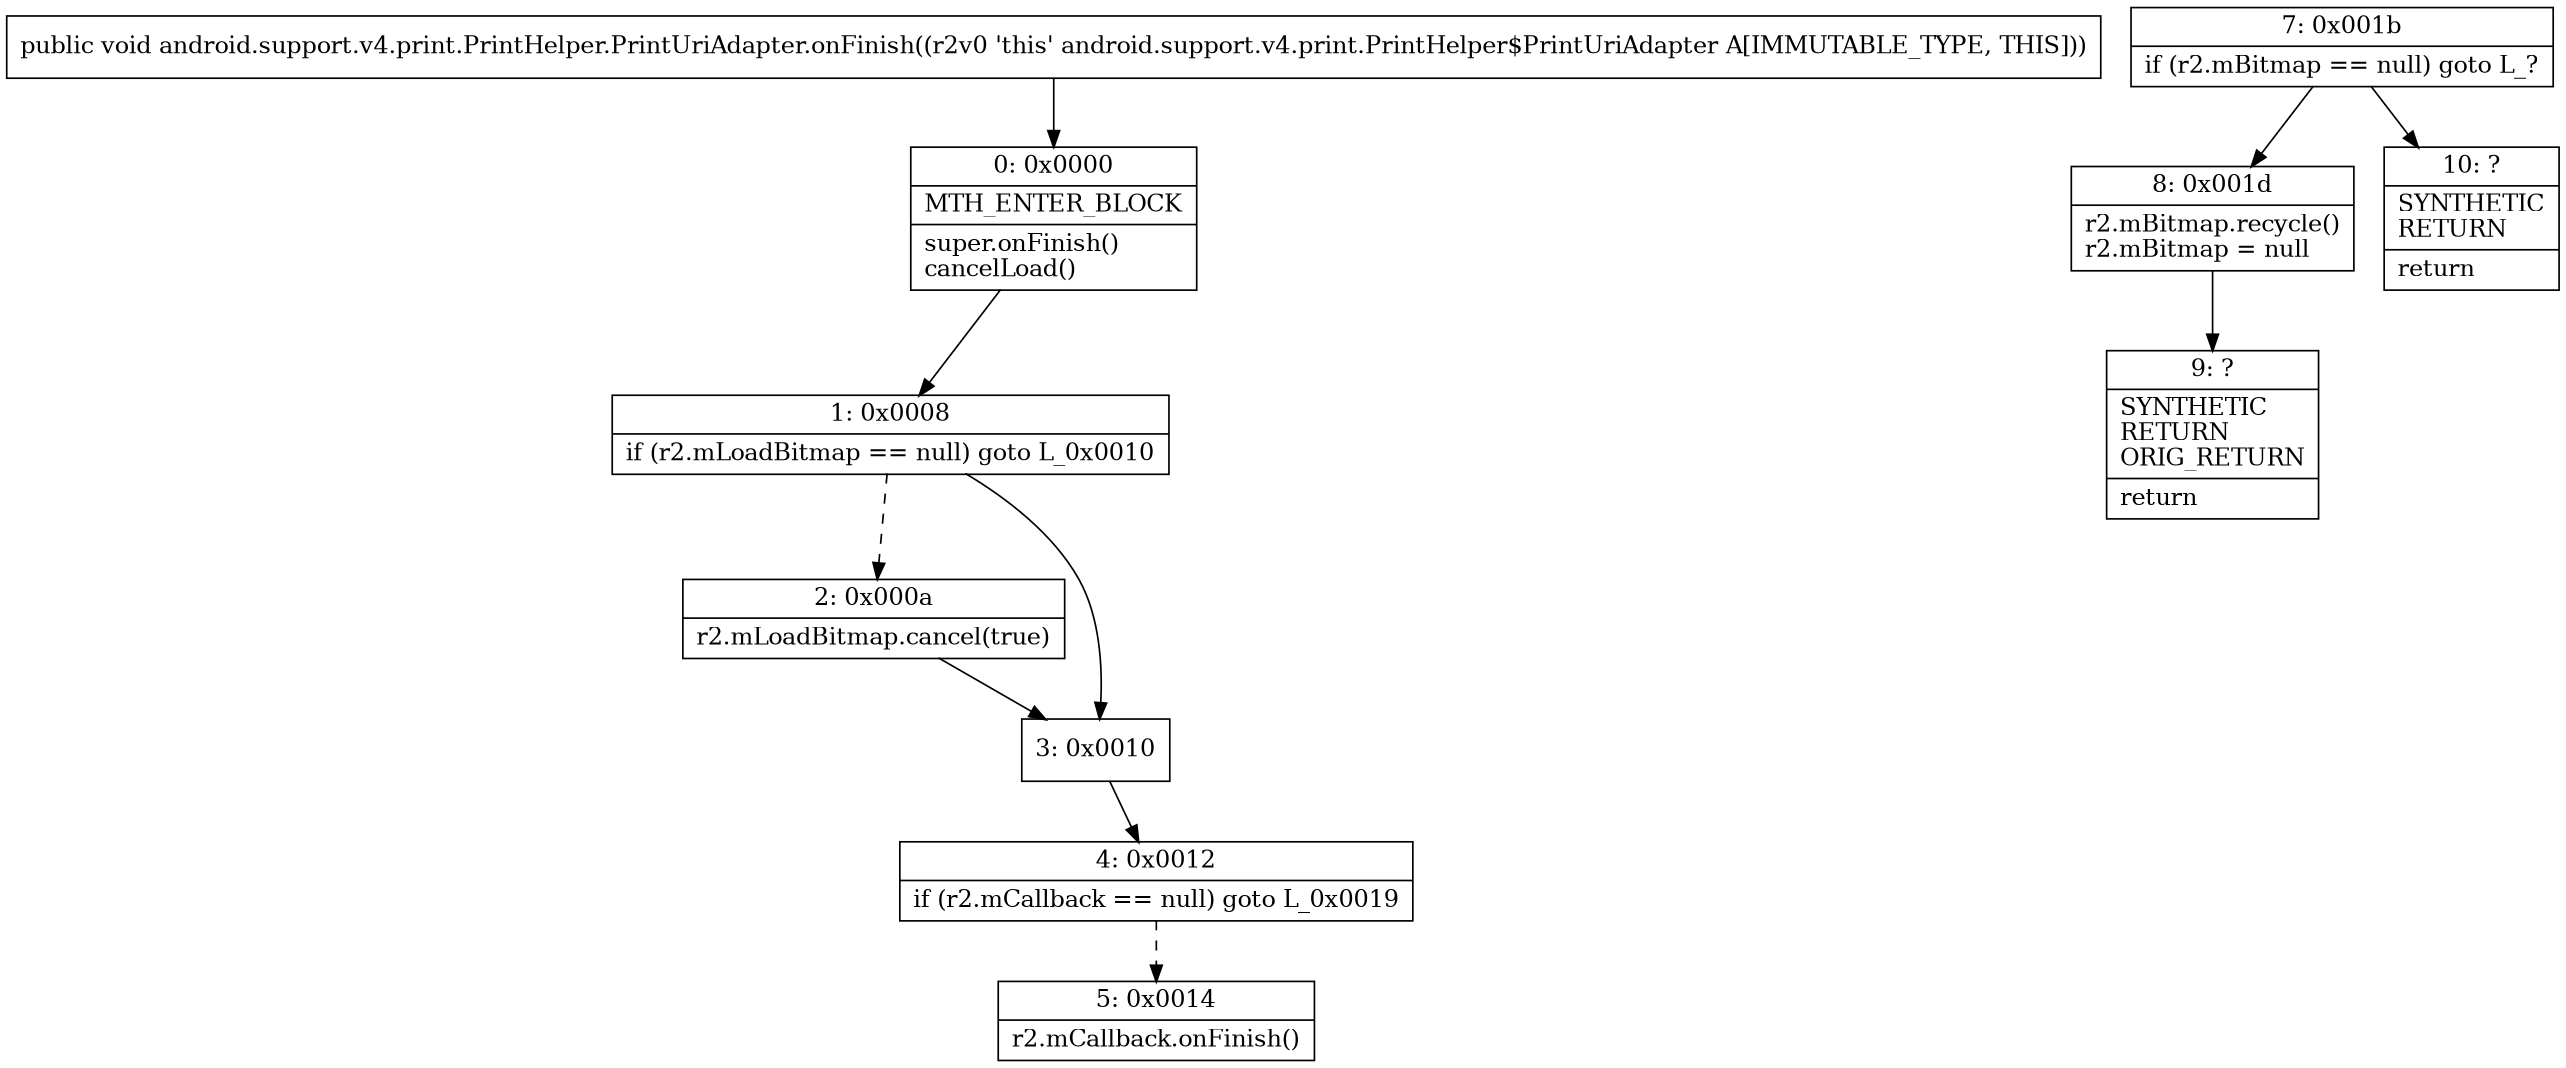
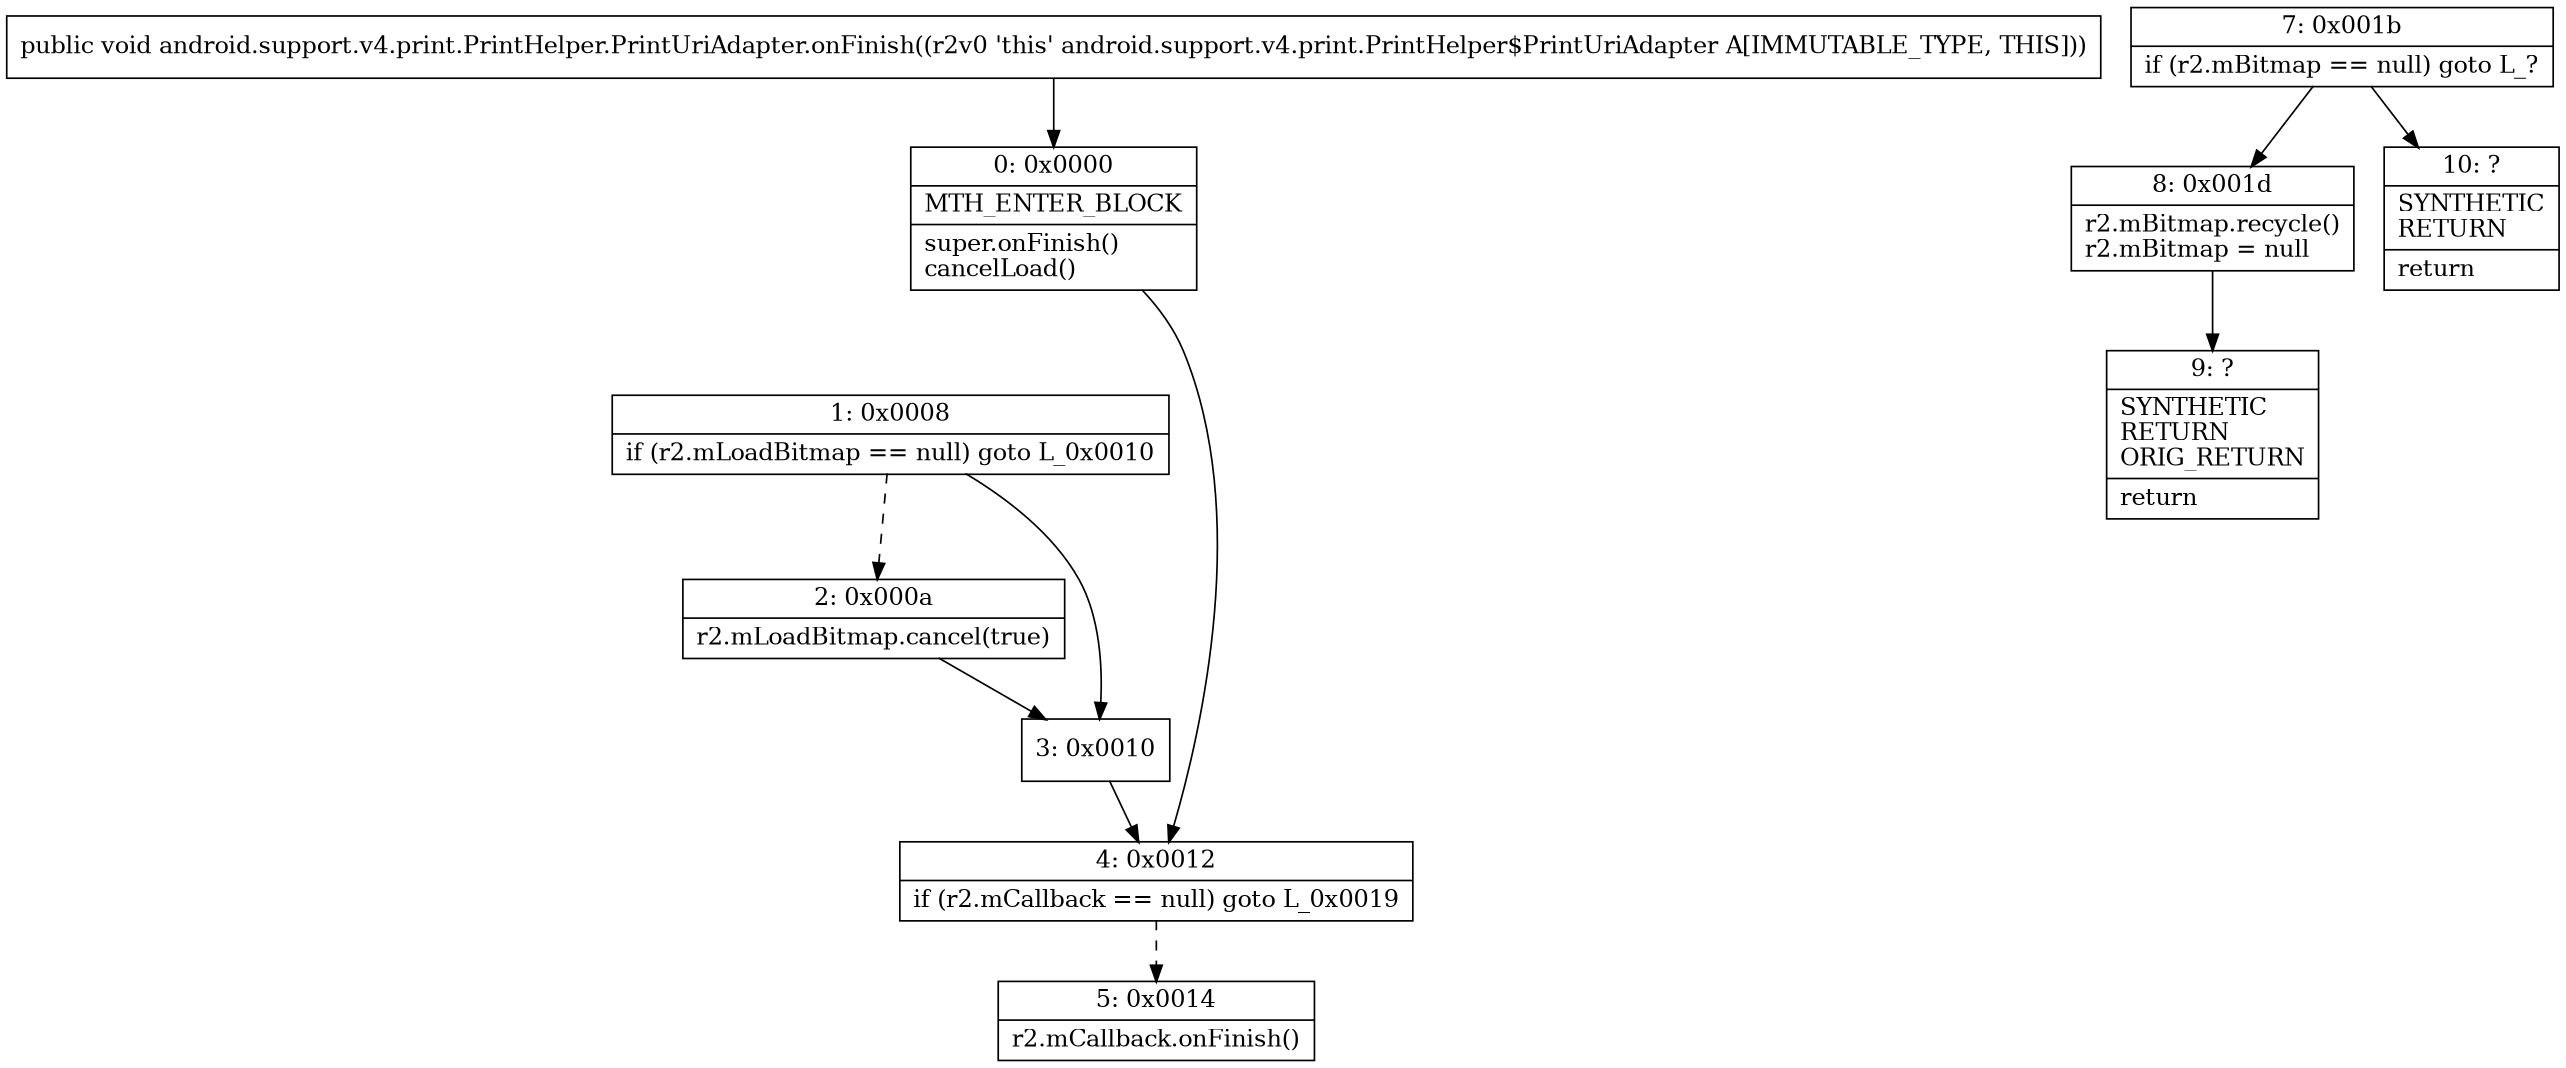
  digraph {
    node [shape=record]
    n1 [label="{0\:\ 0x0000|MTH_ENTER_BLOCK\l|super.onFinish()\lcancelLoad()\l}"]
    n2 [label="{1\:\ 0x0008|if (r2.mLoadBitmap == null) goto L_0x0010\l}"]
    n3 [label="{2\:\ 0x000a|r2.mLoadBitmap.cancel(true)\l}"]
    n4 [label="{3\:\ 0x0010}"]
    n5 [label="{4\:\ 0x0012|if (r2.mCallback == null) goto L_0x0019\l}"]
    n6 [label="{5\:\ 0x0014|r2.mCallback.onFinish()\l}"]
    n7 [label="{7\:\ 0x001b|if (r2.mBitmap == null) goto L_?\l}"]
    n8 [label="{8\:\ 0x001d|r2.mBitmap.recycle()\lr2.mBitmap = null\l}"]
    n9 [label="{10\:\ ?|SYNTHETIC\lRETURN\l|return\l}"]
    n10 [label="{9\:\ ?|SYNTHETIC\lRETURN\lORIG_RETURN\l|return\l}"]
    n11 [label="{public void android.support.v4.print.PrintHelper.PrintUriAdapter.onFinish((r2v0 'this' android.support.v4.print.PrintHelper$PrintUriAdapter A[IMMUTABLE_TYPE, THIS])) }"]
-   n1 -> n2
+   n1 -> n5
    n2 -> n3 [style=dashed]
    n2 -> n4
    n3 -> n4
    n4 -> n5
    n5 -> n6 [style=dashed]
    n7 -> n8 [style=solid]
    n7 -> n9
    n8 -> n10
    n11 -> n1
  }
